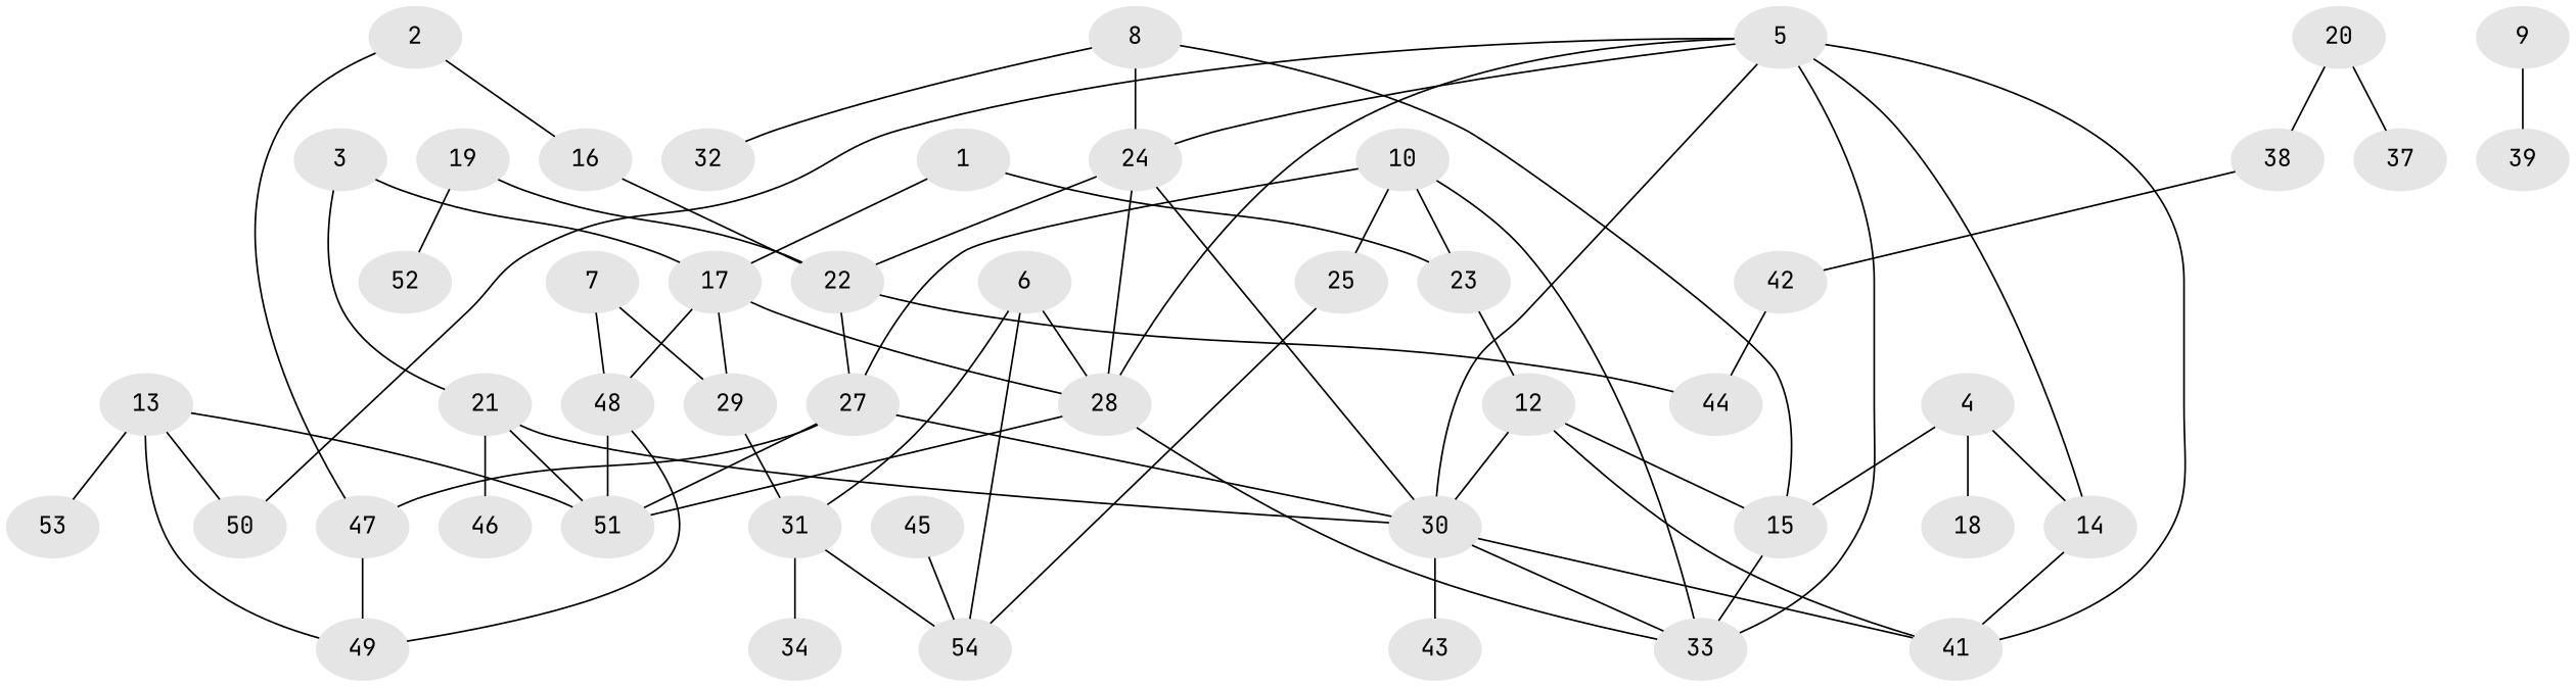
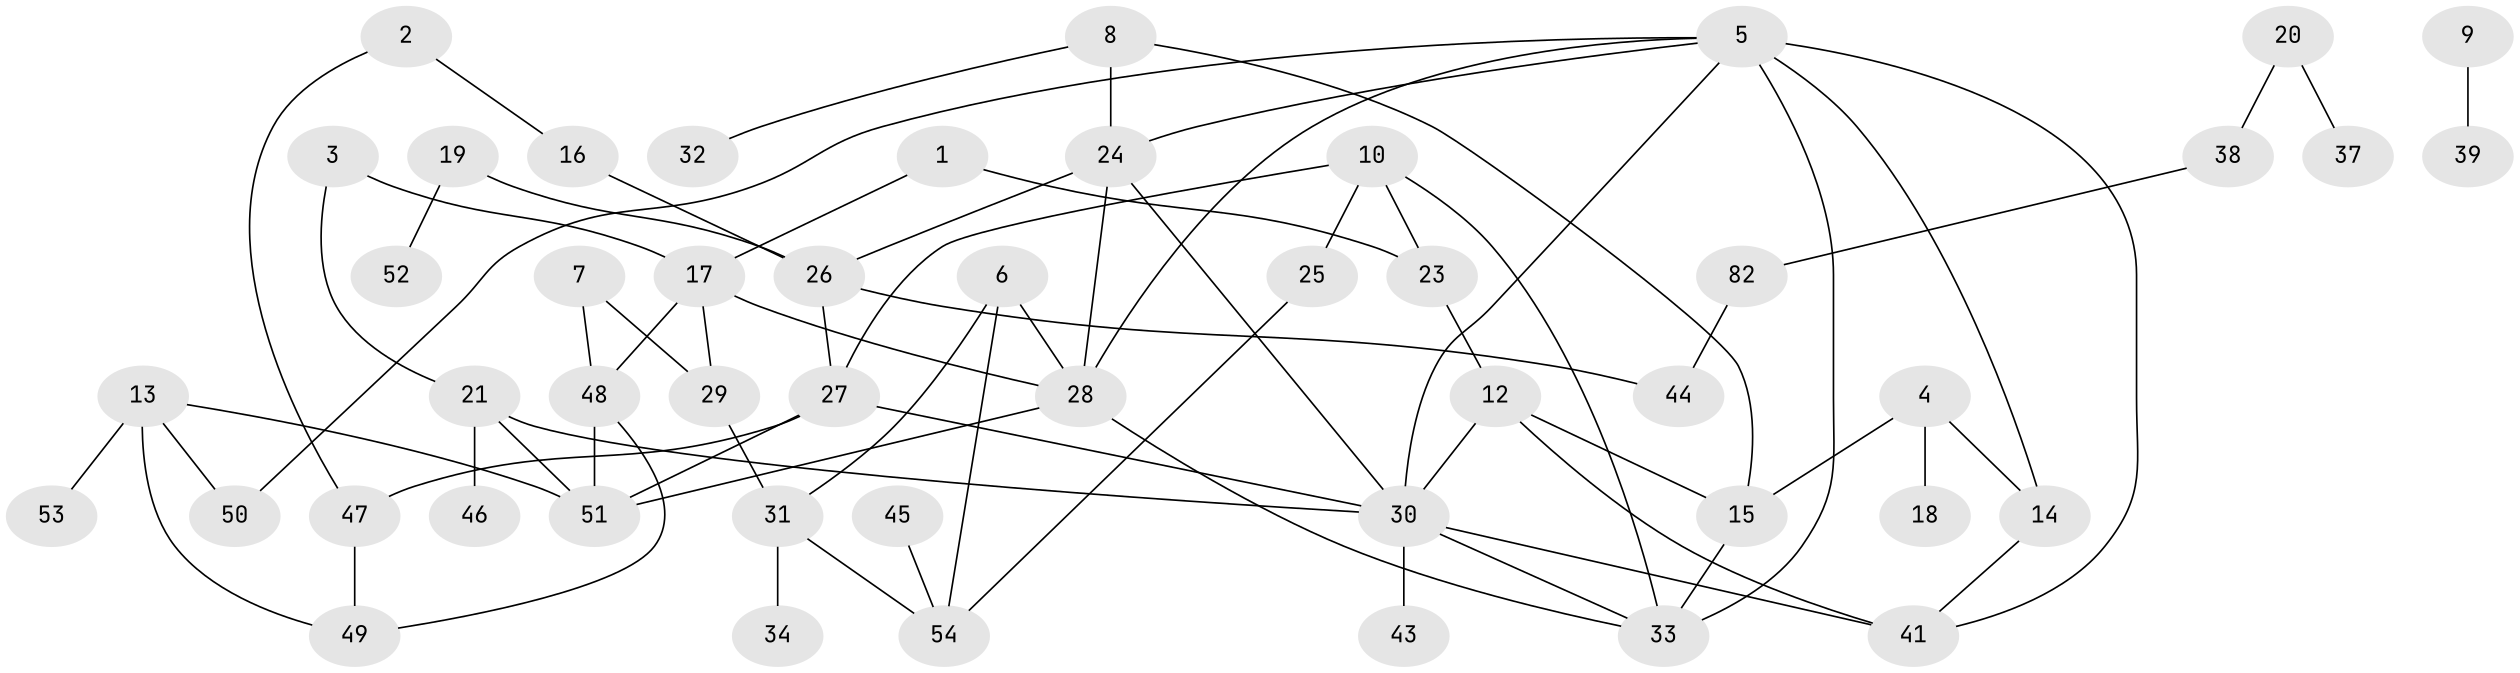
  graph {
    fontname="JetBrains Mono"
    node [color=gray90 fontname="JetBrains Mono" style=filled]
    edge [fontname="JetBrains Mono" weight=1.0]
    1
    17
    23
    28
    29
    48
    12
    2
    16
    47
-   26 [label=22]
+   26
    49
    3
    21
    30
    51
    46
    4
    14
    15
    18
    41
    33
    5
    24
    50
    43
    6
    31
    54
    34
    7
    8
    32
    9
    39
    10
    25
    27
    13
    53
    44
    19
    52
    20
    37
    38
-   42
+   42 [label=82]
    45
    1 -- 17
    1 -- 23
    17 -- 28
    17 -- 29
    17 -- 48
    23 -- 12
    28 -- 51 [weight=2.0]
    28 -- 33
    29 -- 31
    48 -- 49
    48 -- 51
    12 -- 30
    12 -- 15
    12 -- 41
    2 -- 16
    2 -- 47
    16 -- 26 [weight=2.0]
    47 -- 49
    26 -- 27
    26 -- 44
    3 -- 17
    3 -- 21
    21 -- 30
    21 -- 51 [weight=2.0]
    21 -- 46
    30 -- 41
    30 -- 33
    30 -- 43
    4 -- 14
    4 -- 15
    4 -- 18
    14 -- 41
    15 -- 33
    5 -- 28
    5 -- 30
    5 -- 14
    5 -- 41
    5 -- 33 [weight=2.0]
    5 -- 24
    5 -- 50
    24 -- 28
    24 -- 26
    24 -- 30
    6 -- 28
    6 -- 31
    6 -- 54
    31 -- 54
    31 -- 34
    7 -- 29
    7 -- 48
    8 -- 15
    8 -- 24
    8 -- 32
    9 -- 39
    10 -- 23
    10 -- 33
    10 -- 25
    10 -- 27
    25 -- 54
    27 -- 47
    27 -- 30
    27 -- 51
    13 -- 49
    13 -- 51
    13 -- 50
    13 -- 53
    19 -- 26
    19 -- 52
    20 -- 37
    20 -- 38
    38 -- 42
    42 -- 44
    45 -- 54
  }
